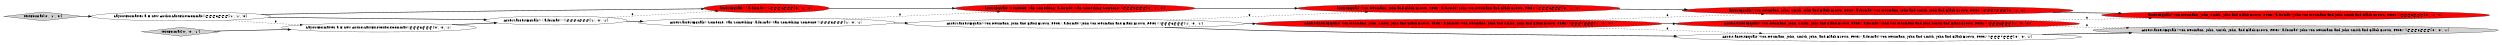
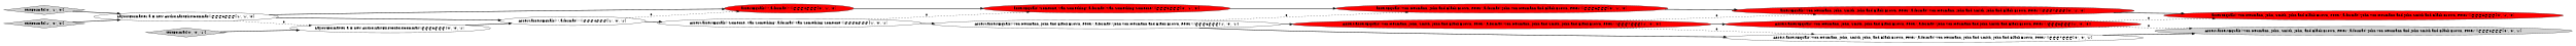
  digraph {
    rankdir=LR
    node [fillcolor=red shape=ellipse style=filled]
    edge [style=bold]
    n1 [label="assertEquals(\"von Neumann, John, Smith, John and Black Brown, Peter\",a.format(\"von Neumann, John and Smith, John and Black Brown, Peter\"))@@@7@@@['0', '1', '0']"]
    n2 [label="assertEquals(\"von Neumann, John, Smith, John and Black Brown, Peter\",a.format(\"John von Neumann and John Smith and Black Brown, Peter\"))@@@8@@@['0', '1', '0']"]
    n3 [fillcolor=white label="Assert.assertEquals(\"von Neumann, John and Black Brown, Peter\",a.format(\"John von Neumann and Black Brown, Peter\"))@@@6@@@['1', '0', '1']"]
    n4 [label="assertEquals(\"von Neumann, John and Black Brown, Peter\",a.format(\"John von Neumann and Black Brown, Peter\"))@@@6@@@['0', '1', '0']"]
    n5 [fillcolor=white label="Assert.assertEquals(\"von Neumann, John, Smith, John, and Black Brown, Peter\",a.format(\"von Neumann, John and Smith, John and Black Brown, Peter\"))@@@7@@@['0', '0', '1']"]
    n6 [label="Assert.assertEquals(\"von Neumann, John, Smith, John and Black Brown, Peter\",a.format(\"von Neumann, John and Smith, John and Black Brown, Peter\"))@@@7@@@['1', '0', '0']"]
    n7 [fillcolor=lightgray label="Assert.assertEquals(\"von Neumann, John, Smith, John, and Black Brown, Peter\",a.format(\"John von Neumann and John Smith and Black Brown, Peter\"))@@@8@@@['0', '0', '1']"]
    n8 [fillcolor=white label="LayoutFormatter a = new AuthorLastFirstCommas()@@@3@@@['1', '1', '0']"]
    n9 [fillcolor=white label="LayoutFormatter a = new AuthorLastFirstOxfordCommas()@@@3@@@['0', '0', '1']"]
    n10 [label="assertEquals(\"\",a.format(\"\"))@@@4@@@['0', '1', '0']"]
    n11 [fillcolor=white label="Assert.assertEquals(\"\",a.format(\"\"))@@@4@@@['1', '0', '1']"]
    n12 [fillcolor=lightgray label="testFormat['0', '1', '0']" shape=diamond]
    n13 [label="Assert.assertEquals(\"von Neumann, John, Smith, John and Black Brown, Peter\",a.format(\"John von Neumann and John Smith and Black Brown, Peter\"))@@@8@@@['1', '0', '0']"]
    n14 [fillcolor=lightgray label="testFormat['0', '0', '1']" shape=diamond]
    n15 [label="assertEquals(\"Someone, Van Something\",a.format(\"Van Something Someone\"))@@@5@@@['0', '1', '0']"]
    n16 [fillcolor=white label="Assert.assertEquals(\"Someone, Van Something\",a.format(\"Van Something Someone\"))@@@5@@@['1', '0', '1']"]
+   n17 [fillcolor=lightgray label="testFormat['1', '0', '0']" shape=diamond]
    n1 -> n2
    n3 -> n4 [label=0 style=dashed]
    n3 -> n5
    n3 -> n6
    n4 -> n1
    n5 -> n7
    n6 -> n1 [label=0 style=dashed]
    n6 -> n5 [label=0 style=dashed]
    n6 -> n13
    n8 -> n9 [label=0 style=dashed]
    n8 -> n10
    n8 -> n11
    n9 -> n11
    n10 -> n15
    n11 -> n10 [label=0 style=dashed]
    n11 -> n16
    n12 -> n8
    n13 -> n2 [label=0 style=dashed]
    n13 -> n7 [label=0 style=dashed]
    n14 -> n9
    n15 -> n4
    n16 -> n3
    n16 -> n15 [label=0 style=dashed]
+   n17 -> n8
  }
